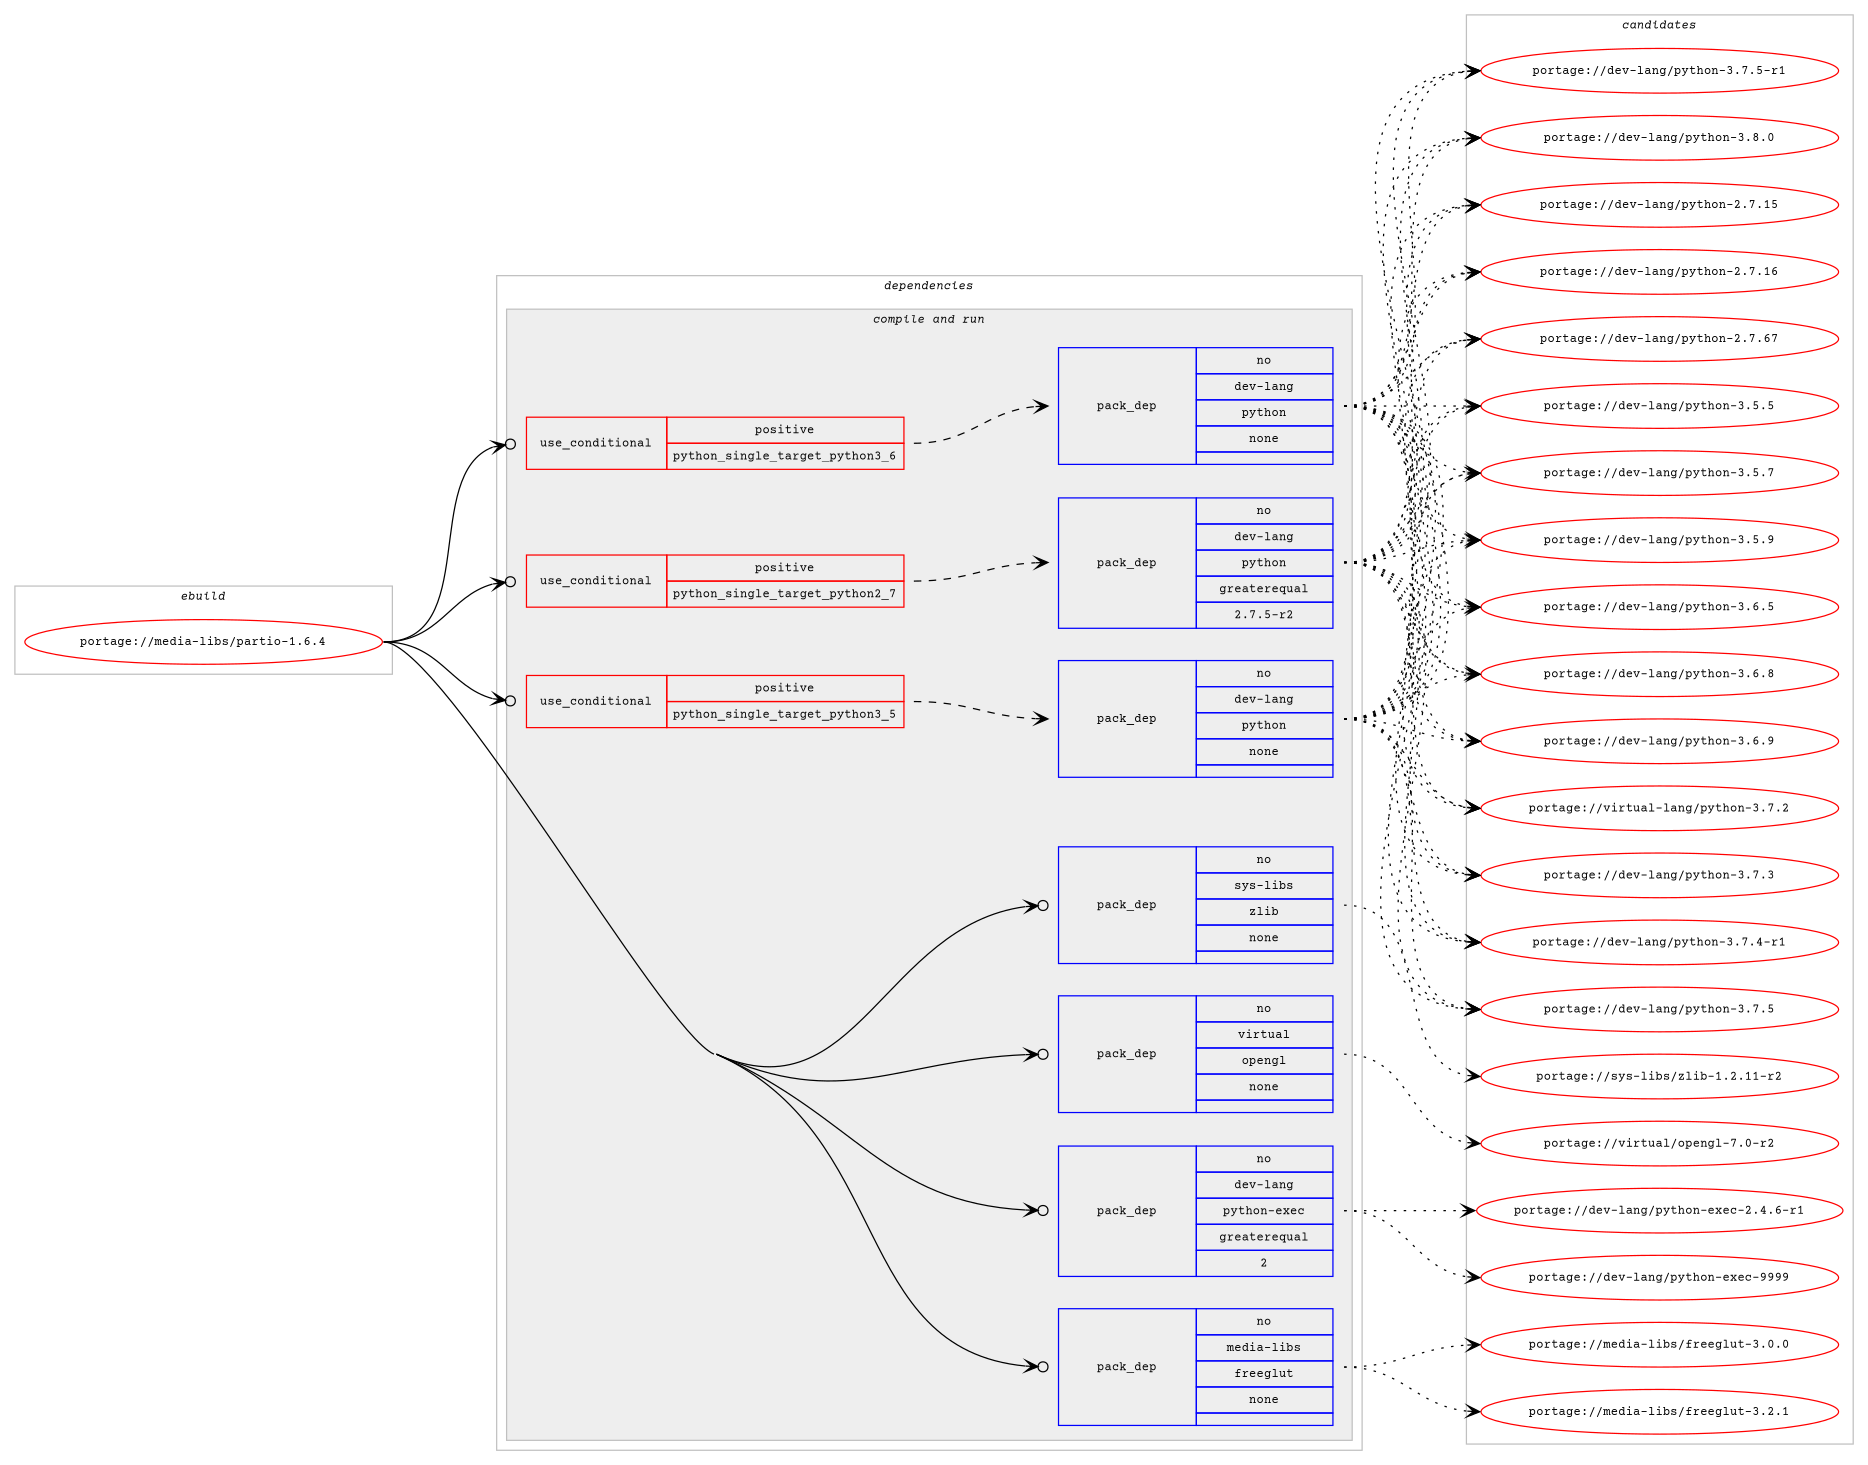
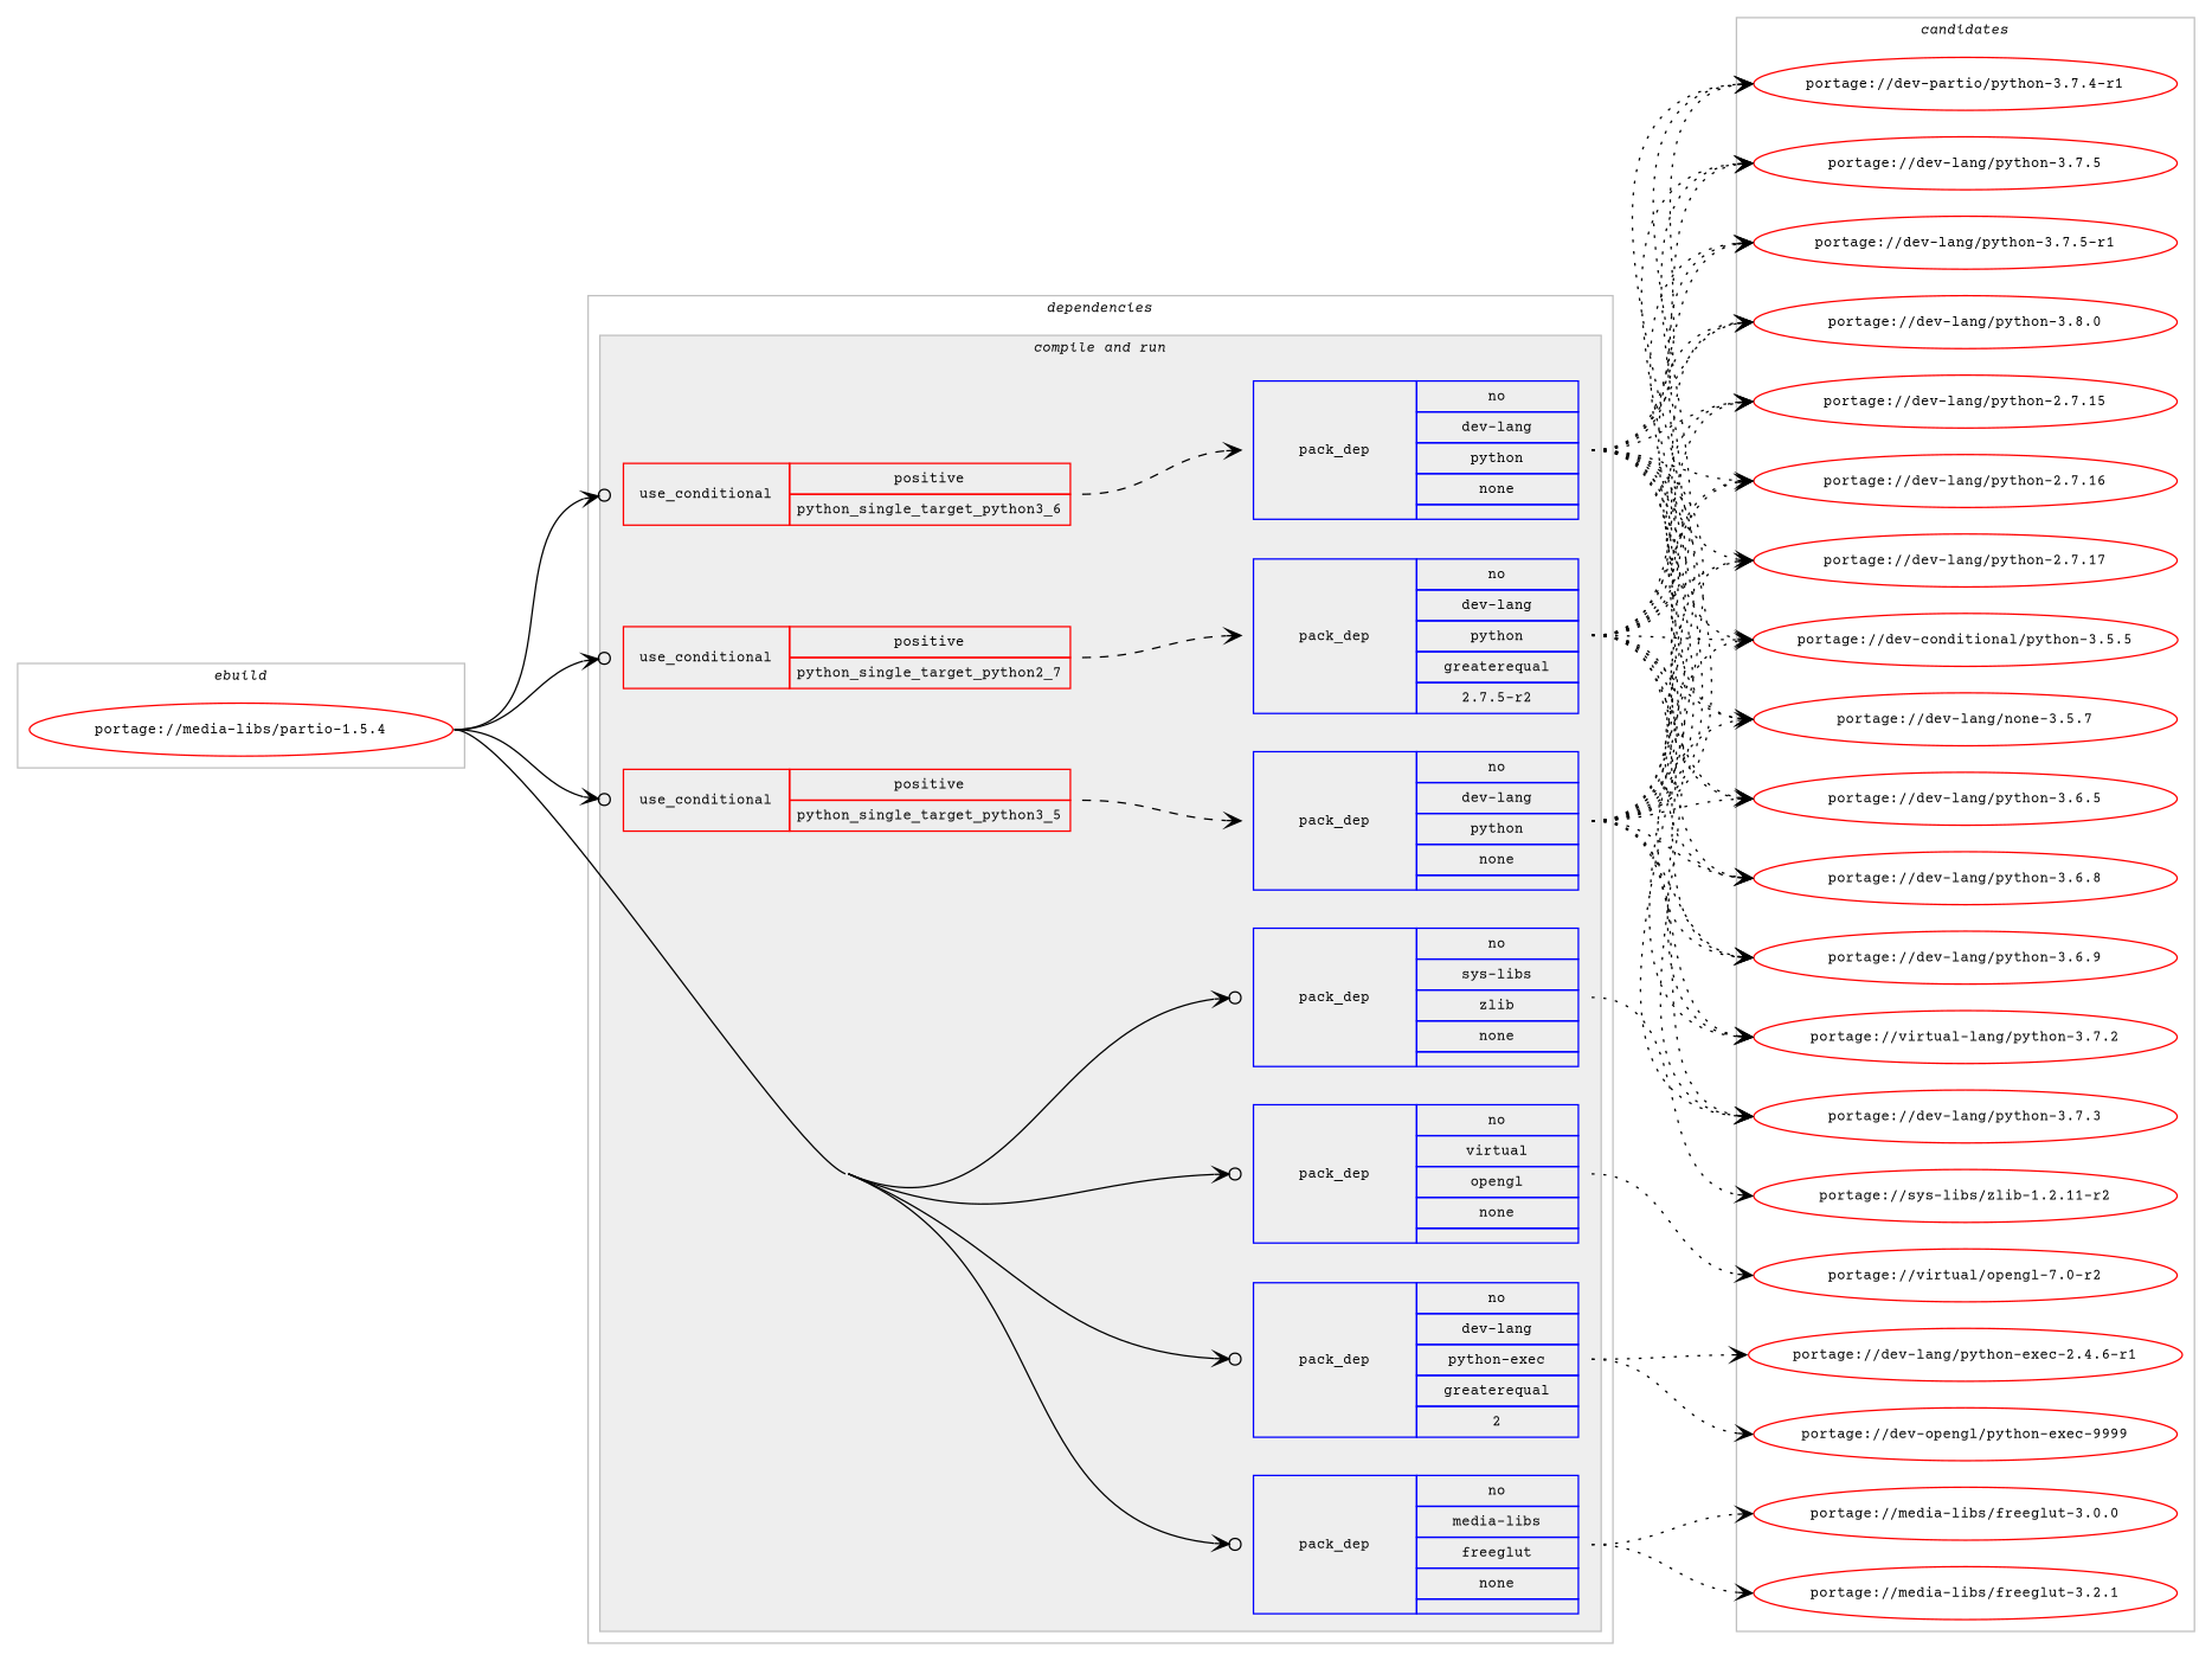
  digraph {
    compound=true
    concentrate=true
    fontname="Courier Prime"
    fontsize=10
    newrank=true
    rankdir=LR
    ranksep=1.5
    node [color=red fontname="Courier Prime" fontsize=10]
    edge [arrowhead=vee fontname="Courier Prime" headport=w style=dotted tailport=e weight=100]
-   n1 [label="portage://media-libs/partio-1.6.4" width=4]
+   n1 [label="portage://media-libs/partio-1.5.4" width=4]
    n2 [color=blue label=<<TABLE BORDER="0" CELLBORDER="1" CELLSPACING="0" CELLPADDING="4" WIDTH="220"><TR><TD ROWSPAN="6" CELLPADDING="30">pack_dep</TD></TR><TR><TD WIDTH="110">no</TD></TR><TR><TD>dev-lang</TD></TR><TR><TD>python</TD></TR><TR><TD>greaterequal</TD></TR><TR><TD>2.7.5-r2</TD></TR></TABLE>> shape=none]
    n3 [label=<<TABLE BORDER="0" CELLBORDER="1" CELLSPACING="0" CELLPADDING="4"><TR><TD ROWSPAN="3" CELLPADDING="10">use_conditional</TD></TR><TR><TD>positive</TD></TR><TR><TD>python_single_target_python2_7</TD></TR></TABLE>> shape=none]
    n4 [color=blue label=<<TABLE BORDER="0" CELLBORDER="1" CELLSPACING="0" CELLPADDING="4" WIDTH="220"><TR><TD ROWSPAN="6" CELLPADDING="30">pack_dep</TD></TR><TR><TD WIDTH="110">no</TD></TR><TR><TD>dev-lang</TD></TR><TR><TD>python</TD></TR><TR><TD>none</TD></TR><TR><TD></TD></TR></TABLE>> shape=none]
    n5 [label=<<TABLE BORDER="0" CELLBORDER="1" CELLSPACING="0" CELLPADDING="4"><TR><TD ROWSPAN="3" CELLPADDING="10">use_conditional</TD></TR><TR><TD>positive</TD></TR><TR><TD>python_single_target_python3_5</TD></TR></TABLE>> shape=none]
    n6 [color=blue label=<<TABLE BORDER="0" CELLBORDER="1" CELLSPACING="0" CELLPADDING="4" WIDTH="220"><TR><TD ROWSPAN="6" CELLPADDING="30">pack_dep</TD></TR><TR><TD WIDTH="110">no</TD></TR><TR><TD>dev-lang</TD></TR><TR><TD>python</TD></TR><TR><TD>none</TD></TR><TR><TD></TD></TR></TABLE>> shape=none]
    n7 [label=<<TABLE BORDER="0" CELLBORDER="1" CELLSPACING="0" CELLPADDING="4"><TR><TD ROWSPAN="3" CELLPADDING="10">use_conditional</TD></TR><TR><TD>positive</TD></TR><TR><TD>python_single_target_python3_6</TD></TR></TABLE>> shape=none]
    n8 [color=blue label=<<TABLE BORDER="0" CELLBORDER="1" CELLSPACING="0" CELLPADDING="4" WIDTH="220"><TR><TD ROWSPAN="6" CELLPADDING="30">pack_dep</TD></TR><TR><TD WIDTH="110">no</TD></TR><TR><TD>dev-lang</TD></TR><TR><TD>python-exec</TD></TR><TR><TD>greaterequal</TD></TR><TR><TD>2</TD></TR></TABLE>> shape=none]
    n9 [color=blue label=<<TABLE BORDER="0" CELLBORDER="1" CELLSPACING="0" CELLPADDING="4" WIDTH="220"><TR><TD ROWSPAN="6" CELLPADDING="30">pack_dep</TD></TR><TR><TD WIDTH="110">no</TD></TR><TR><TD>media-libs</TD></TR><TR><TD>freeglut</TD></TR><TR><TD>none</TD></TR><TR><TD></TD></TR></TABLE>> shape=none]
    n10 [color=blue label=<<TABLE BORDER="0" CELLBORDER="1" CELLSPACING="0" CELLPADDING="4" WIDTH="220"><TR><TD ROWSPAN="6" CELLPADDING="30">pack_dep</TD></TR><TR><TD WIDTH="110">no</TD></TR><TR><TD>sys-libs</TD></TR><TR><TD>zlib</TD></TR><TR><TD>none</TD></TR><TR><TD></TD></TR></TABLE>> shape=none]
    n11 [color=blue label=<<TABLE BORDER="0" CELLBORDER="1" CELLSPACING="0" CELLPADDING="4" WIDTH="220"><TR><TD ROWSPAN="6" CELLPADDING="30">pack_dep</TD></TR><TR><TD WIDTH="110">no</TD></TR><TR><TD>virtual</TD></TR><TR><TD>opengl</TD></TR><TR><TD>none</TD></TR><TR><TD></TD></TR></TABLE>> shape=none]
    n12 [label="portage://dev-lang/python-2.7.15" width=4]
    n13 [label="portage://dev-lang/python-2.7.16" width=4]
-   n14 [label="portage://dev-lang/python-2.7.67" width=4]
-   n15 [label="portage://dev-lang/python-3.5.5" width=4]
-   n16 [label="portage://dev-lang/python-3.5.7" width=4]
-   n17 [label="portage://dev-lang/python-3.5.9" width=4]
+   n14 [label="portage://dev-lang/python-2.7.17" width=4]
+   n15 [label="portage://dev-conditional/python-3.5.5" width=4]
+   n16 [label="portage://dev-lang/none-3.5.7" width=4]
    n18 [label="portage://dev-lang/python-3.6.5" width=4]
    n19 [label="portage://dev-lang/python-3.6.8" width=4]
    n20 [label="portage://dev-lang/python-3.6.9" width=4]
    n21 [label="portage://virtual-lang/python-3.7.2" width=4]
    n22 [label="portage://dev-lang/python-3.7.3" width=4]
-   n23 [label="portage://dev-lang/python-3.7.4-r1" width=4]
+   n23 [label="portage://dev-partio/python-3.7.4-r1" width=4]
    n24 [label="portage://dev-lang/python-3.7.5" width=4]
    n25 [label="portage://dev-lang/python-3.7.5-r1" width=4]
    n26 [label="portage://dev-lang/python-3.8.0" width=4]
    n27 [label="portage://dev-lang/python-exec-2.4.6-r1" width=4]
-   n28 [label="portage://dev-lang/python-exec-9999" width=4]
+   n28 [label="portage://dev-opengl/python-exec-9999" width=4]
    n29 [label="portage://media-libs/freeglut-3.0.0" width=4]
    n30 [label="portage://media-libs/freeglut-3.2.1" width=4]
    n31 [label="portage://sys-libs/zlib-1.2.11-r2" width=4]
    n32 [label="portage://virtual/opengl-7.0-r2" width=4]
    subgraph cluster_1 {
      color=gray
      label=<<i>ebuild</i>>
      rank=same
      n1
    }
    subgraph cluster_2 {
      color=gray
      label=<<i>dependencies</i>>
      subgraph cluster_3 {
        color=gray
        fillcolor="#eeeeee"
        label=<<i>compile</i>>
        style=filled
      }
      subgraph cluster_4 {
        color=gray
        fillcolor="#eeeeee"
        label=<<i>compile and run</i>>
        style=filled
        subgraph sub_5 {
          color=gray
          fillcolor="#eeeeee"
          label=<<i>compile and run</i>>
          style=filled
          n3
          subgraph sub_6 {
            color=gray
            fillcolor="#eeeeee"
            label=<<i>compile and run</i>>
            style=filled
            n2
          }
        }
        subgraph sub_7 {
          color=gray
          fillcolor="#eeeeee"
          label=<<i>compile and run</i>>
          style=filled
          n5
          subgraph sub_8 {
            color=gray
            fillcolor="#eeeeee"
            label=<<i>compile and run</i>>
            style=filled
            n4
          }
        }
        subgraph sub_9 {
          color=gray
          fillcolor="#eeeeee"
          label=<<i>compile and run</i>>
          style=filled
          n7
          subgraph sub_10 {
            color=gray
            fillcolor="#eeeeee"
            label=<<i>compile and run</i>>
            style=filled
            n6
          }
        }
        subgraph sub_11 {
          color=gray
          fillcolor="#eeeeee"
          label=<<i>compile and run</i>>
          style=filled
          n8
        }
        subgraph sub_12 {
          color=gray
          fillcolor="#eeeeee"
          label=<<i>compile and run</i>>
          style=filled
          n9
        }
        subgraph sub_13 {
          color=gray
          fillcolor="#eeeeee"
          label=<<i>compile and run</i>>
          style=filled
          n10
        }
        subgraph sub_14 {
          color=gray
          fillcolor="#eeeeee"
          label=<<i>compile and run</i>>
          style=filled
          n11
        }
      }
      subgraph cluster_15 {
        color=gray
        fillcolor="#eeeeee"
        label=<<i>run</i>>
        style=filled
      }
    }
    subgraph cluster_16 {
      color=gray
      label=<<i>candidates</i>>
      rank=same
      subgraph sub_17 {
        color=black
        label=<<i>candidates</i>>
        nodesep=1
        rank=same
        n12
        n13
        n14
        n15
        n16
-       n17
        n18
        n19
        n20
        n21
        n22
        n23
        n24
        n25
        n26
      }
      subgraph sub_18 {
        color=black
        label=<<i>candidates</i>>
        nodesep=1
        rank=same
        n12
        n13
        n14
        n15
        n16
-       n17
        n18
        n19
        n20
        n21
        n22
        n23
        n24
        n25
        n26
      }
      subgraph sub_19 {
        color=black
        label=<<i>candidates</i>>
        nodesep=1
        rank=same
        n12
        n13
        n14
        n15
        n16
-       n17
        n18
        n19
        n20
        n21
        n22
        n23
        n24
        n25
        n26
      }
      subgraph sub_20 {
        color=black
        label=<<i>candidates</i>>
        nodesep=1
        rank=same
        n27
        n28
      }
      subgraph sub_21 {
        color=black
        label=<<i>candidates</i>>
        nodesep=1
        rank=same
        n29
        n30
      }
      subgraph sub_22 {
        color=black
        label=<<i>candidates</i>>
        nodesep=1
        rank=same
        n31
      }
      subgraph sub_23 {
        color=black
        label=<<i>candidates</i>>
        nodesep=1
        rank=same
        n32
      }
    }
    n1 -> n3 [arrowhead=odotvee style=solid weight=20]
    n1 -> n5 [arrowhead=odotvee style=solid weight=20]
    n1 -> n7 [arrowhead=odotvee style=solid weight=20]
    n1 -> n8 [arrowhead=odotvee style=solid weight=20]
    n1 -> n9 [arrowhead=odotvee style=solid weight=20]
    n1 -> n10 [arrowhead=odotvee style=solid weight=20]
    n1 -> n11 [arrowhead=odotvee style=solid weight=20]
    n2 -> n12
    n2 -> n13
    n2 -> n14
    n2 -> n15
    n2 -> n16
-   n2 -> n17
    n2 -> n18
    n2 -> n19
    n2 -> n20
    n2 -> n21
    n2 -> n22
    n2 -> n23
    n2 -> n24
    n2 -> n25
    n2 -> n26
    n3 -> n2 [style=dashed weight=20]
    n4 -> n12
    n4 -> n13
    n4 -> n14
    n4 -> n15
    n4 -> n16
-   n4 -> n17
    n4 -> n18
    n4 -> n19
    n4 -> n20
    n4 -> n21
    n4 -> n22
    n4 -> n23
    n4 -> n24
    n4 -> n25
    n4 -> n26
    n5 -> n4 [style=dashed weight=20]
    n6 -> n12
    n6 -> n13
    n6 -> n14
    n6 -> n15
    n6 -> n16
-   n6 -> n17
    n6 -> n18
    n6 -> n19
    n6 -> n20
    n6 -> n21
    n6 -> n22
    n6 -> n23
    n6 -> n24
    n6 -> n25
    n6 -> n26
    n7 -> n6 [style=dashed weight=20]
    n8 -> n27
    n8 -> n28
    n9 -> n29
    n9 -> n30
    n10 -> n31
    n11 -> n32
  }
